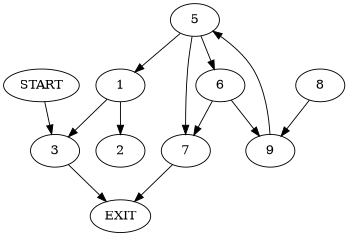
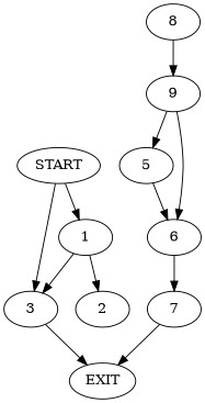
  digraph {
    n1 [label=START]
    1
    3
    2
    n5 [label=EXIT]
    5
    6
    7
    9
    8
-   5 -> 1
+   n1 -> 1
    n1 -> 3
    1 -> 3
    1 -> 2
    3 -> n5
    5 -> 6
-   5 -> 7
    6 -> 7
-   6 -> 9
+   9 -> 6
    7 -> n5
    9 -> 5
    8 -> 9
  }
